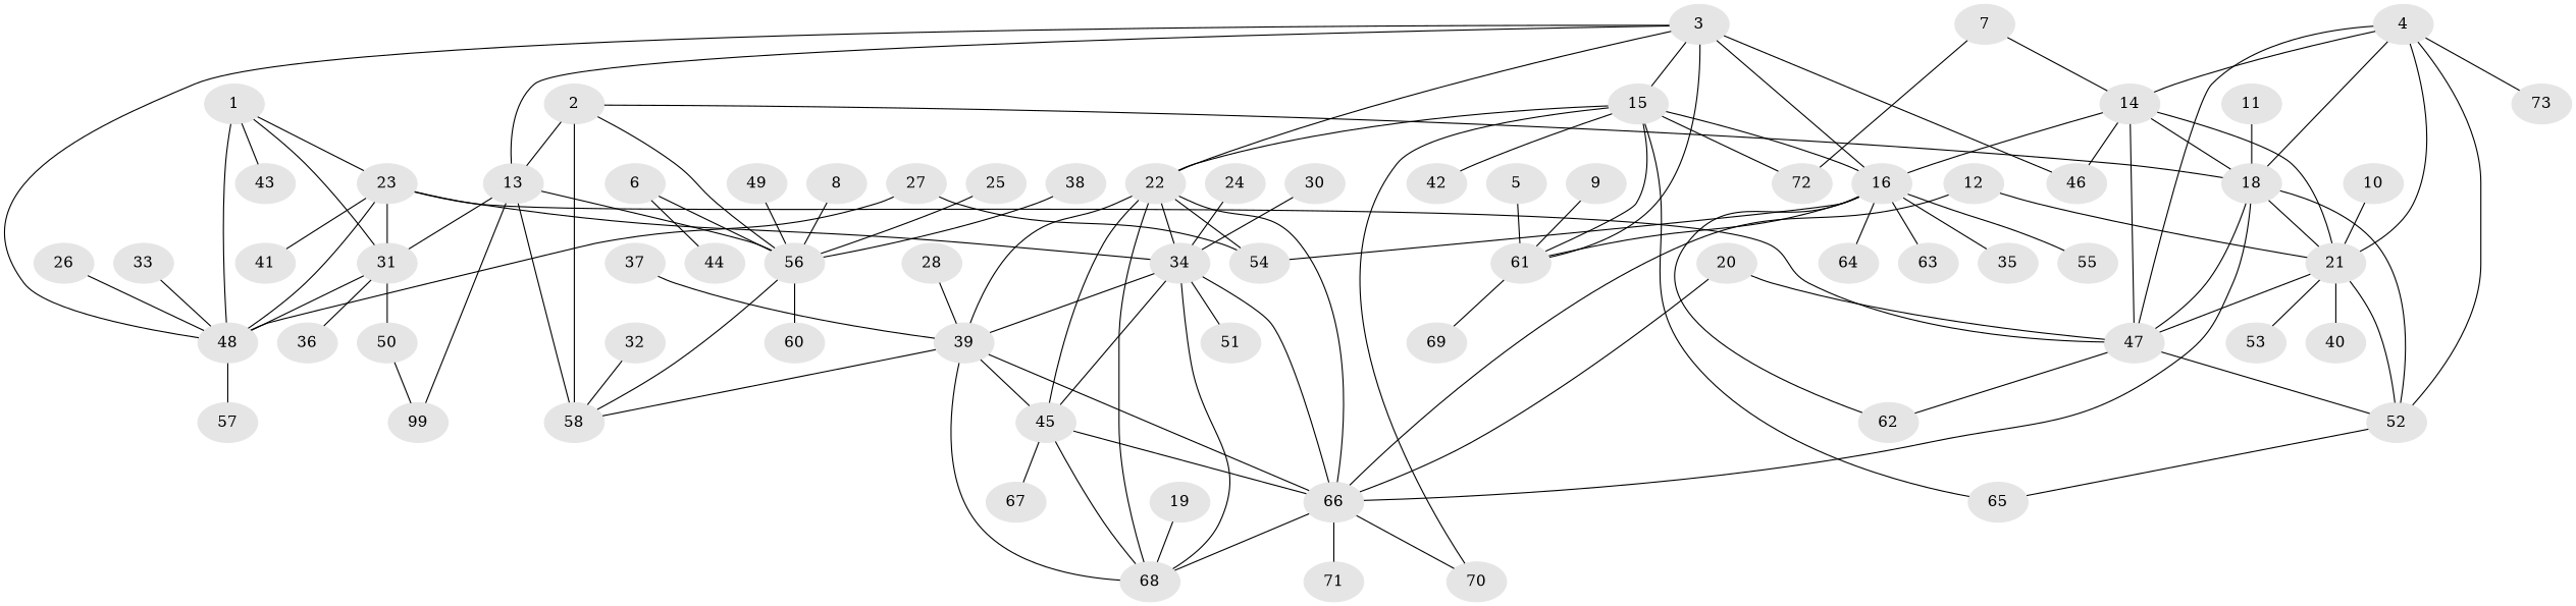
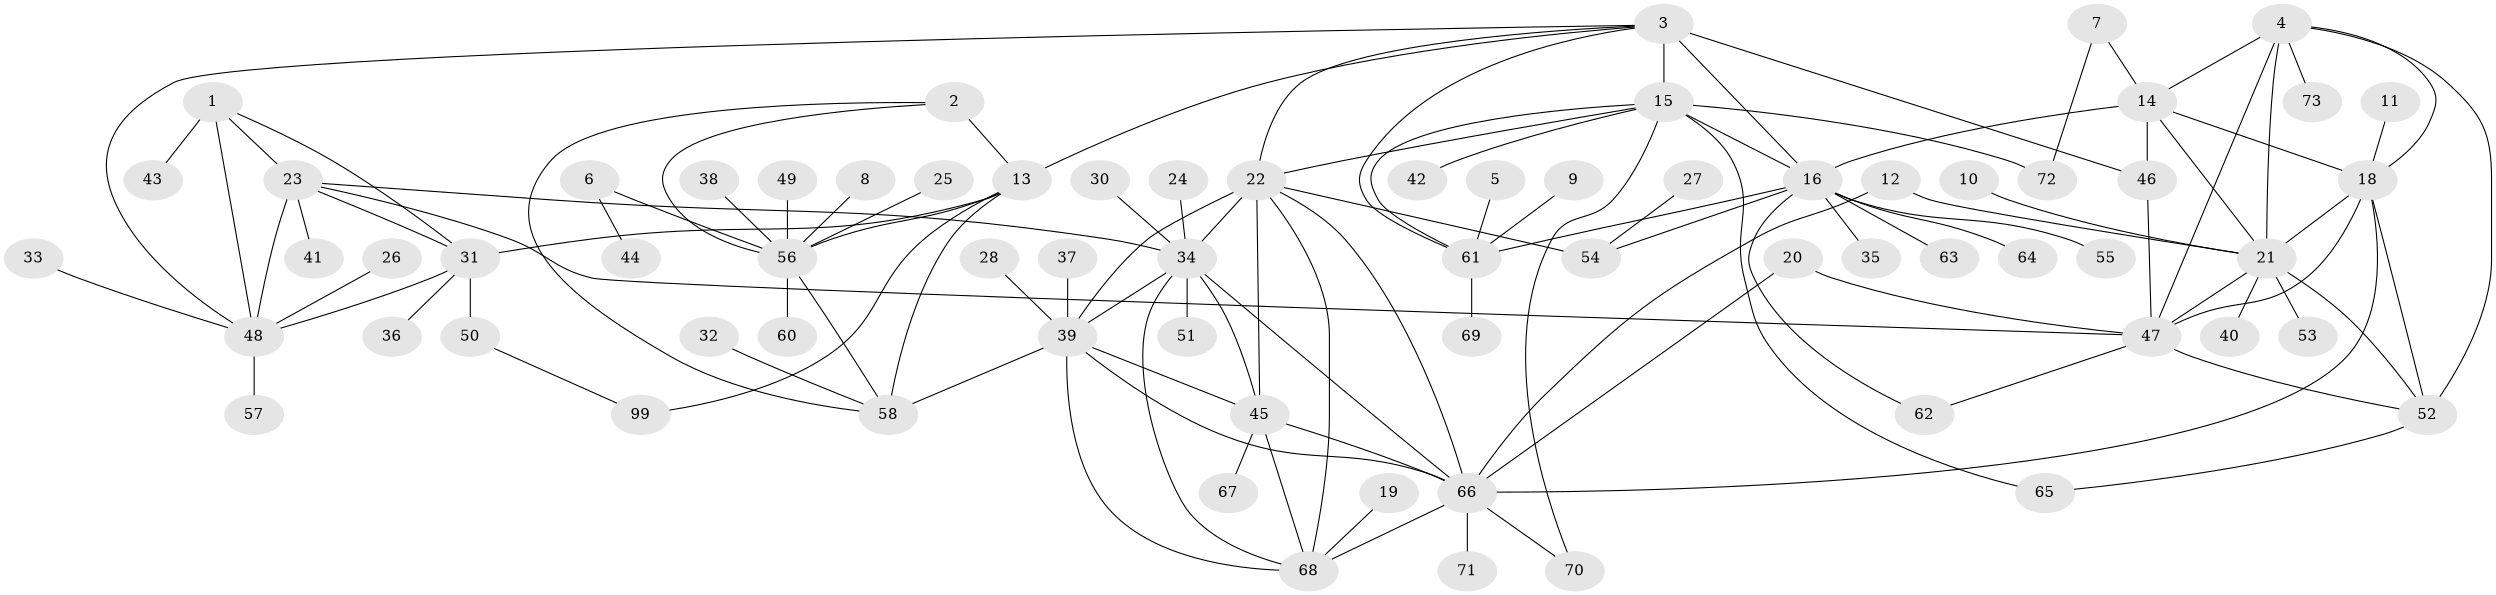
  graph {
    node [color=gray90 style=filled]
    edge [weight=1.0]
    1
    23
    31
    43
    48
    47
    34
    41
    36
    50
    57
    2
    13
    18
    56
    58
    n17 [label=99]
    21
    52
    66
    60
    3
    15
    16
    22
    46
    61
    72
    42
    65
    70
    35
    54
    55
    62
    63
    64
    39
    68
    45
    69
    4
    14
    73
    40
    53
    5
    6
    44
    7
    8
    9
    10
    11
    12
    71
    19
    20
    51
    67
    24
    25
    26
    27
    28
    30
    32
    33
    37
    38
    49
    1 -- 23
    1 -- 31
    1 -- 43
    1 -- 48 [weight=3.0]
    23 -- 31
    23 -- 48 [weight=3.0]
    23 -- 47
    23 -- 34
    23 -- 41
    31 -- 48 [weight=3.0]
    31 -- 36
    31 -- 50
    48 -- 57
    47 -- 52
    47 -- 62
    34 -- 66
    34 -- 39
    34 -- 68
    34 -- 45
    34 -- 51
    50 -- n17
    2 -- 13 [weight=4.0]
-   2 -- 18
    2 -- 56 [weight=2.0]
    2 -- 58 [weight=2.0]
    13 -- 31
    13 -- 56 [weight=2.0]
    13 -- 58 [weight=2.0]
    13 -- n17
    18 -- 47
    18 -- 21
    18 -- 52
    18 -- 66
    56 -- 58
    56 -- 60
    21 -- 47
    21 -- 52
    21 -- 40
    21 -- 53
    52 -- 65
    66 -- 70
    66 -- 68
    66 -- 71
    3 -- 48
    3 -- 13
    3 -- 15 [weight=2.0]
    3 -- 16 [weight=4.0]
    3 -- 22
    3 -- 46
    3 -- 61 [weight=2.0]
    15 -- 16 [weight=2.0]
    15 -- 22
    15 -- 61
    15 -- 72
    15 -- 42
    15 -- 65
    15 -- 70
    16 -- 61 [weight=2.0]
    16 -- 35
    16 -- 54
    16 -- 55
    16 -- 62
    16 -- 63
    16 -- 64
    22 -- 34
    22 -- 66
    22 -- 54
    22 -- 39
    22 -- 68
    22 -- 45
    61 -- 69
    39 -- 58
    39 -- 66
    39 -- 68
    39 -- 45
    45 -- 66
    45 -- 68
    45 -- 67
    4 -- 47
    4 -- 18
    4 -- 21
    4 -- 52
    4 -- 14
    4 -- 73
-   14 -- 47
+   46 -- 47
    14 -- 18
    14 -- 21
    14 -- 16
    14 -- 46
    5 -- 61
    6 -- 56
    6 -- 44
    7 -- 72
    7 -- 14
    8 -- 56
    9 -- 61
    10 -- 21
    11 -- 18
    12 -- 21
    12 -- 66
    19 -- 68
    20 -- 47
    20 -- 66
    24 -- 34
    25 -- 56
    26 -- 48
-   27 -- 48
    27 -- 54
    28 -- 39
    30 -- 34
    32 -- 58
    33 -- 48
    37 -- 39
    38 -- 56
    49 -- 56
  }
